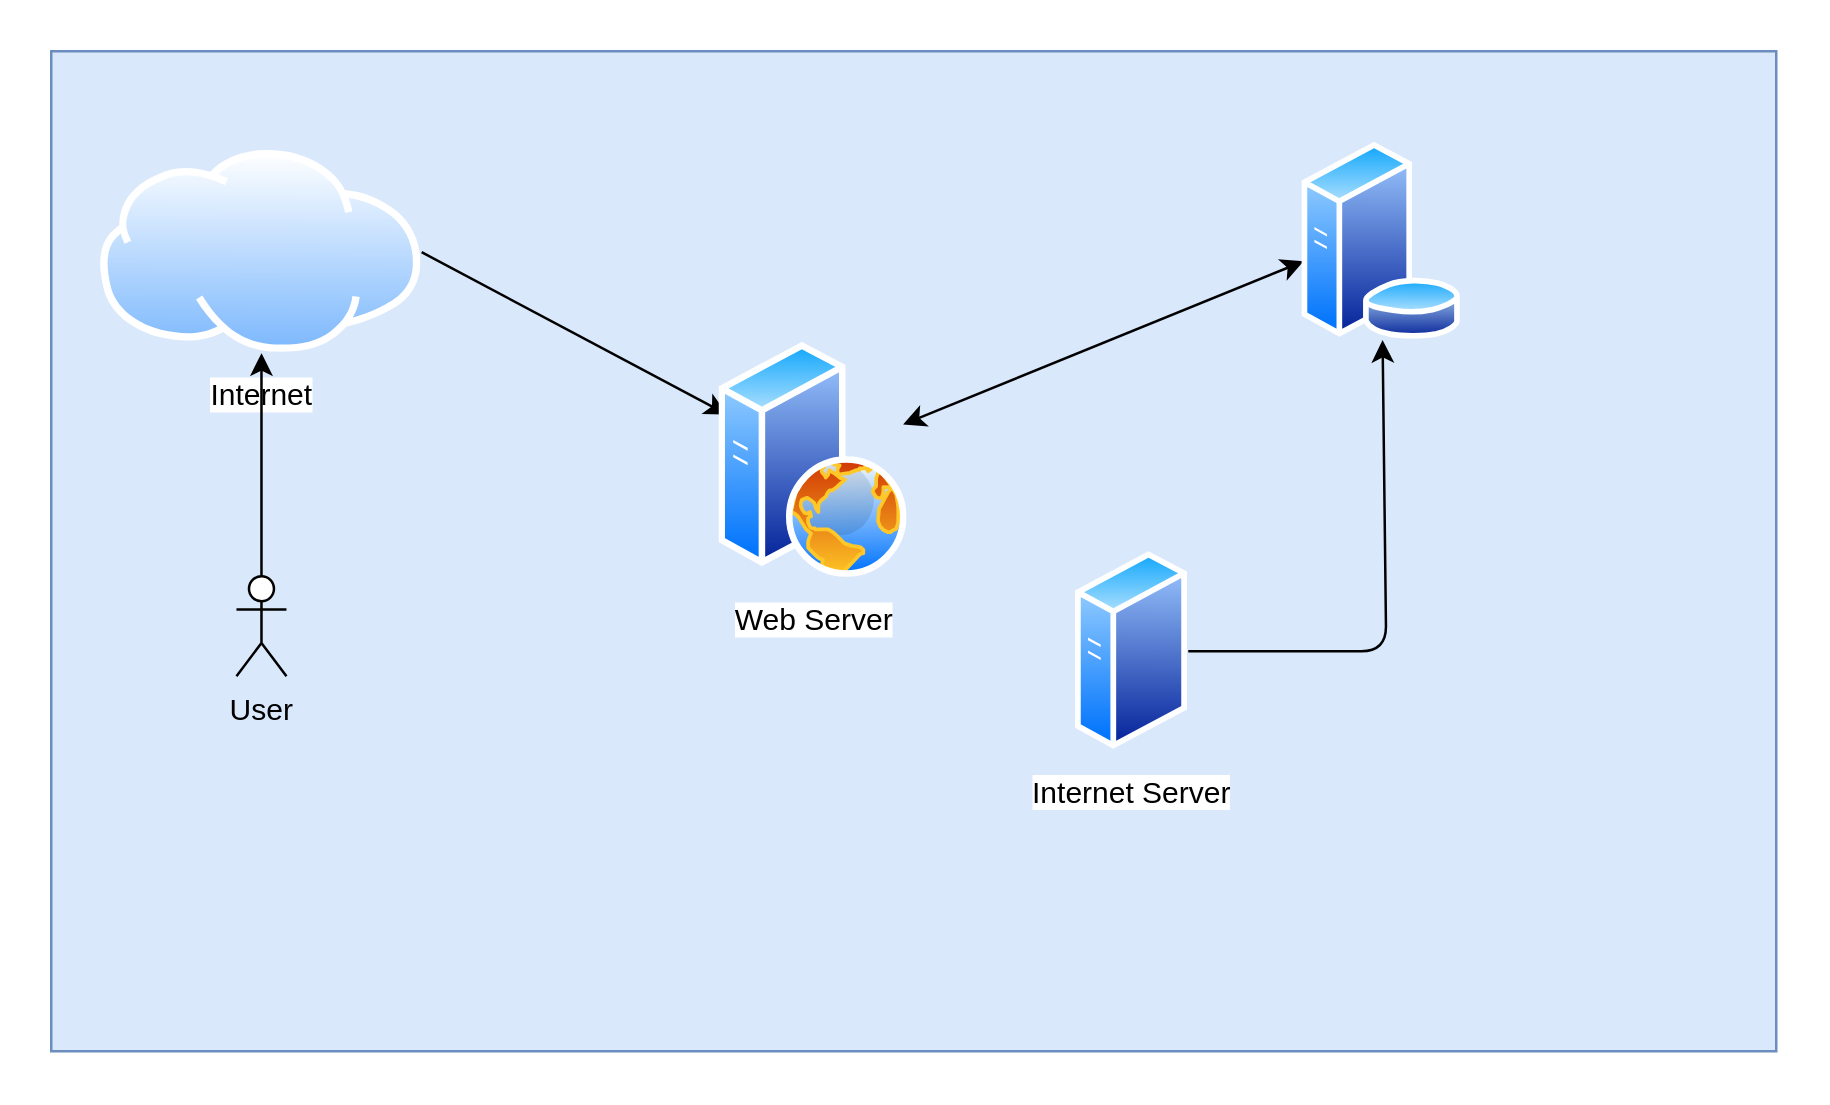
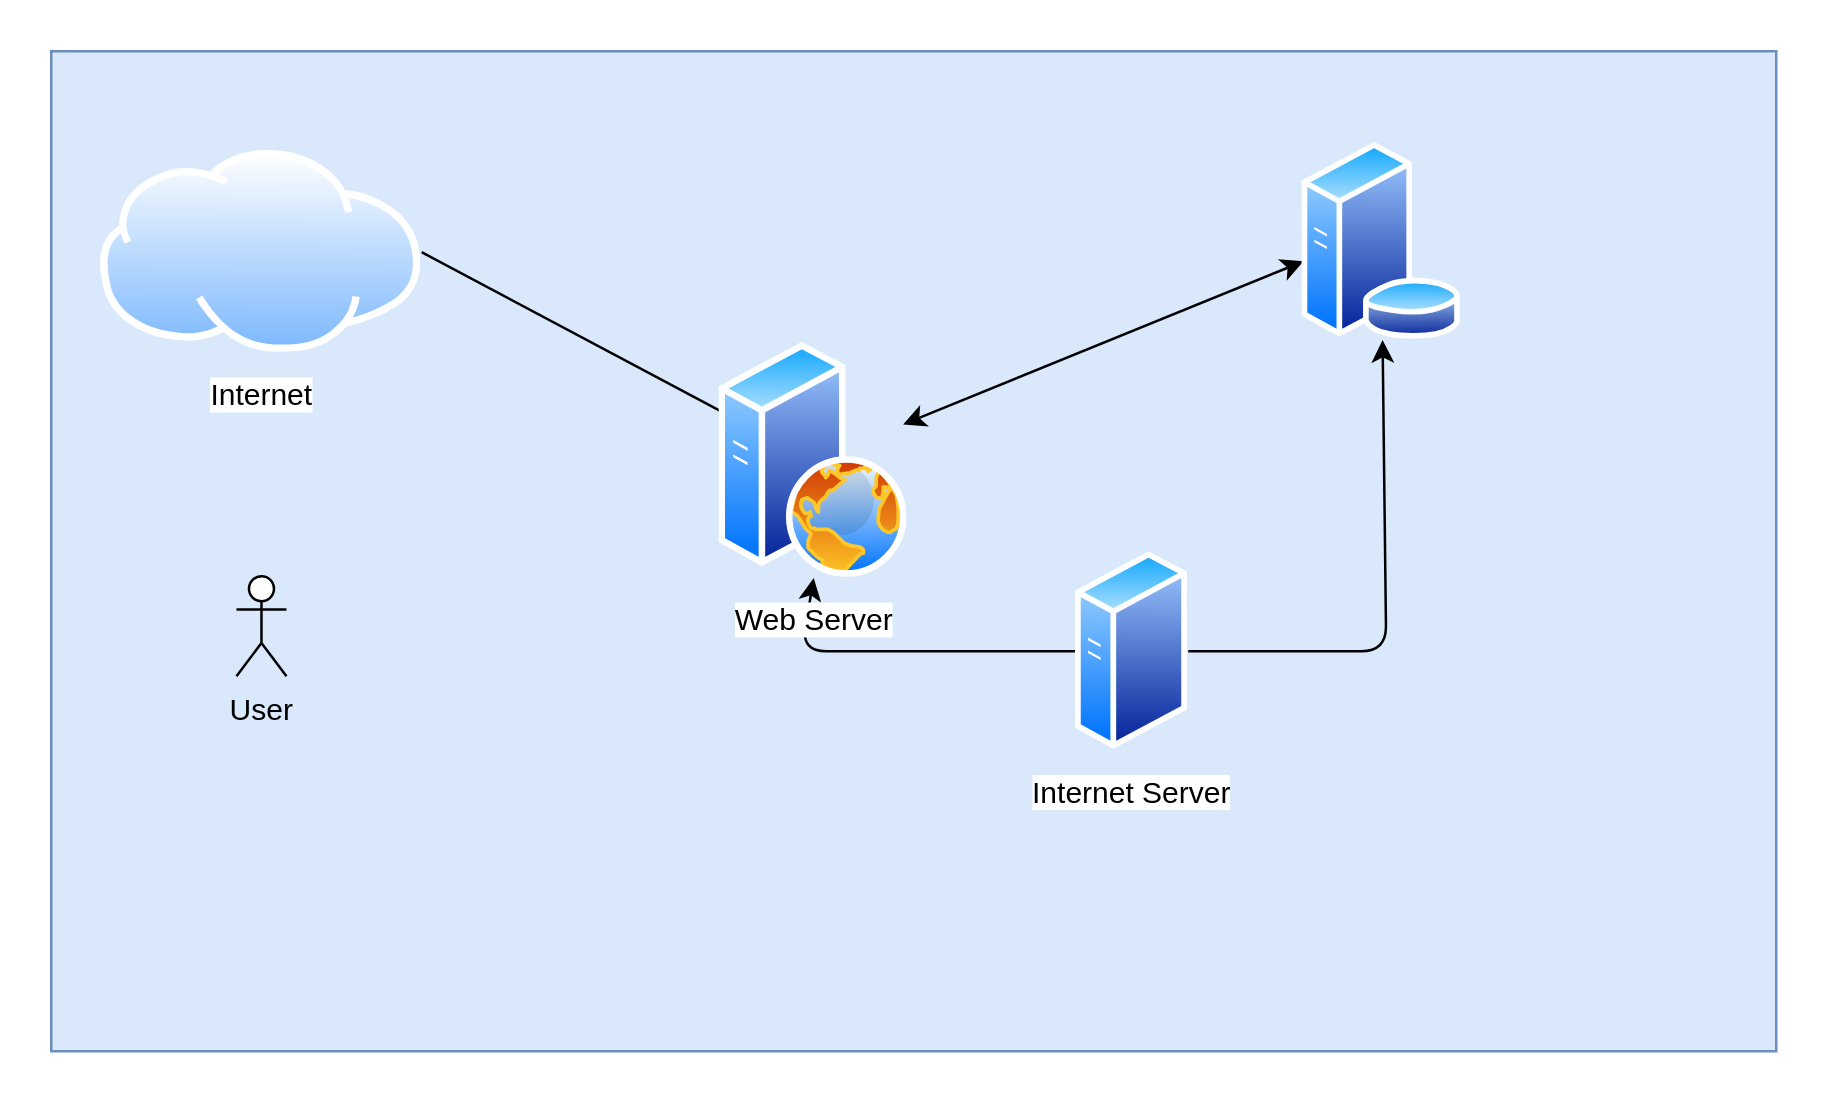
  <mxCell id="0" style=";html=1;" />
  <mxCell id="1" style=";html=1;" parent="0" />
  <mxCell id="2" value="" style="rounded=0;fillColor=#dae8fc;strokeColor=#6c8ebf;glass=0;sketch=0;shadow=0;imageAspect=1;whiteSpace=wrap;html=1;" vertex="1" parent="1"><mxGeometry x="20" y="20" width="690" height="400" as="geometry" /></mxCell>
  <mxCell id="3" value="User" style="shape=umlActor;verticalLabelPosition=bottom;verticalAlign=top;html=1;outlineConnect=0;" vertex="1" parent="1"><mxGeometry x="94.09" y="230" width="20" height="40" as="geometry" /></mxCell>
  <mxCell id="4" value="Internet" style="aspect=fixed;perimeter=ellipsePerimeter;html=1;align=center;shadow=0;dashed=0;spacingTop=3;image;image=img/lib/active_directory/internet_cloud.svg;" vertex="1" parent="1"><mxGeometry x="40" y="60" width="128.17" height="80.75" as="geometry" /></mxCell>
- <mxCell id="5" value="" style="endArrow=classic;html=1;" edge="1" parent="1" source="3" target="4"><mxGeometry width="50" height="50" relative="1" as="geometry"><mxPoint x="500" y="250" as="sourcePoint" /><mxPoint x="550" y="200" as="targetPoint" /></mxGeometry></mxCell>
- <mxCell id="6" value="" style="endArrow=classic;html=1;exitX=1;exitY=0.5;exitDx=0;exitDy=0;" edge="1" parent="1" source="4" target="10"><mxGeometry width="50" height="50" relative="1" as="geometry"><mxPoint x="110" y="325" as="sourcePoint" /><mxPoint x="299.108" y="98.812" as="targetPoint" /></mxGeometry></mxCell>
+ <mxCell id="6" value="" style="endArrow=none;html=1;exitX=1;exitY=0.5;exitDx=0;exitDy=0;" edge="1" parent="1" source="4" target="10"><mxGeometry width="50" height="50" relative="1" as="geometry"><mxPoint x="110" y="325" as="sourcePoint" /><mxPoint x="299.108" y="98.812" as="targetPoint" /></mxGeometry></mxCell>
  <mxCell id="7" value="" style="endArrow=classic;startArrow=classic;html=1;entryX=0.015;entryY=0.6;entryDx=0;entryDy=0;entryPerimeter=0;" edge="1" parent="1" source="10" target="12"><mxGeometry width="50" height="50" relative="1" as="geometry"><mxPoint x="358.304" y="112.288" as="sourcePoint" /><mxPoint x="510" y="103.75" as="targetPoint" /></mxGeometry></mxCell>
+ <mxCell id="8" value="" style="endArrow=classic;html=1;entryX=0.5;entryY=1;entryDx=0;entryDy=0;exitX=0;exitY=0.5;exitDx=0;exitDy=0;" edge="1" parent="1" source="11" target="10"><mxGeometry width="50" height="50" relative="1" as="geometry"><mxPoint x="420" y="273.81" as="sourcePoint" /><mxPoint x="337.021" y="159.013" as="targetPoint" /><Array as="points"><mxPoint x="320" y="260" /></Array></mxGeometry></mxCell>
  <mxCell id="9" value="" style="endArrow=classic;html=1;exitX=1;exitY=0.5;exitDx=0;exitDy=0;" edge="1" parent="1" source="11" target="12"><mxGeometry width="50" height="50" relative="1" as="geometry"><mxPoint x="480.024" y="274.975" as="sourcePoint" /><mxPoint x="554" y="148" as="targetPoint" /><Array as="points"><mxPoint x="554" y="260" /></Array></mxGeometry></mxCell>
  <mxCell id="10" value="Web Server" style="aspect=fixed;perimeter=ellipsePerimeter;html=1;align=center;shadow=0;dashed=0;spacingTop=3;image;image=img/lib/active_directory/web_server.svg;rounded=0;glass=0;sketch=0;fillColor=#ffffff;gradientColor=none;" vertex="1" parent="1"><mxGeometry x="287.4" y="136.75" width="75.2" height="94" as="geometry" /></mxCell>
  <mxCell id="11" value="Internet Server" style="aspect=fixed;perimeter=ellipsePerimeter;html=1;align=center;shadow=0;dashed=0;spacingTop=3;image;image=img/lib/active_directory/generic_server.svg;rounded=0;glass=0;sketch=0;fillColor=#ffffff;gradientColor=none;" vertex="1" parent="1"><mxGeometry x="430" y="220" width="44.8" height="80" as="geometry" /></mxCell>
  <mxCell id="12" value="" style="aspect=fixed;perimeter=ellipsePerimeter;html=1;align=center;shadow=0;dashed=0;spacingTop=3;image;image=img/lib/active_directory/database_server.svg;rounded=0;glass=0;sketch=0;fillColor=#ffffff;gradientColor=none;" vertex="1" parent="1"><mxGeometry x="520" y="56.75" width="64.58" height="78.75" as="geometry" /></mxCell>
